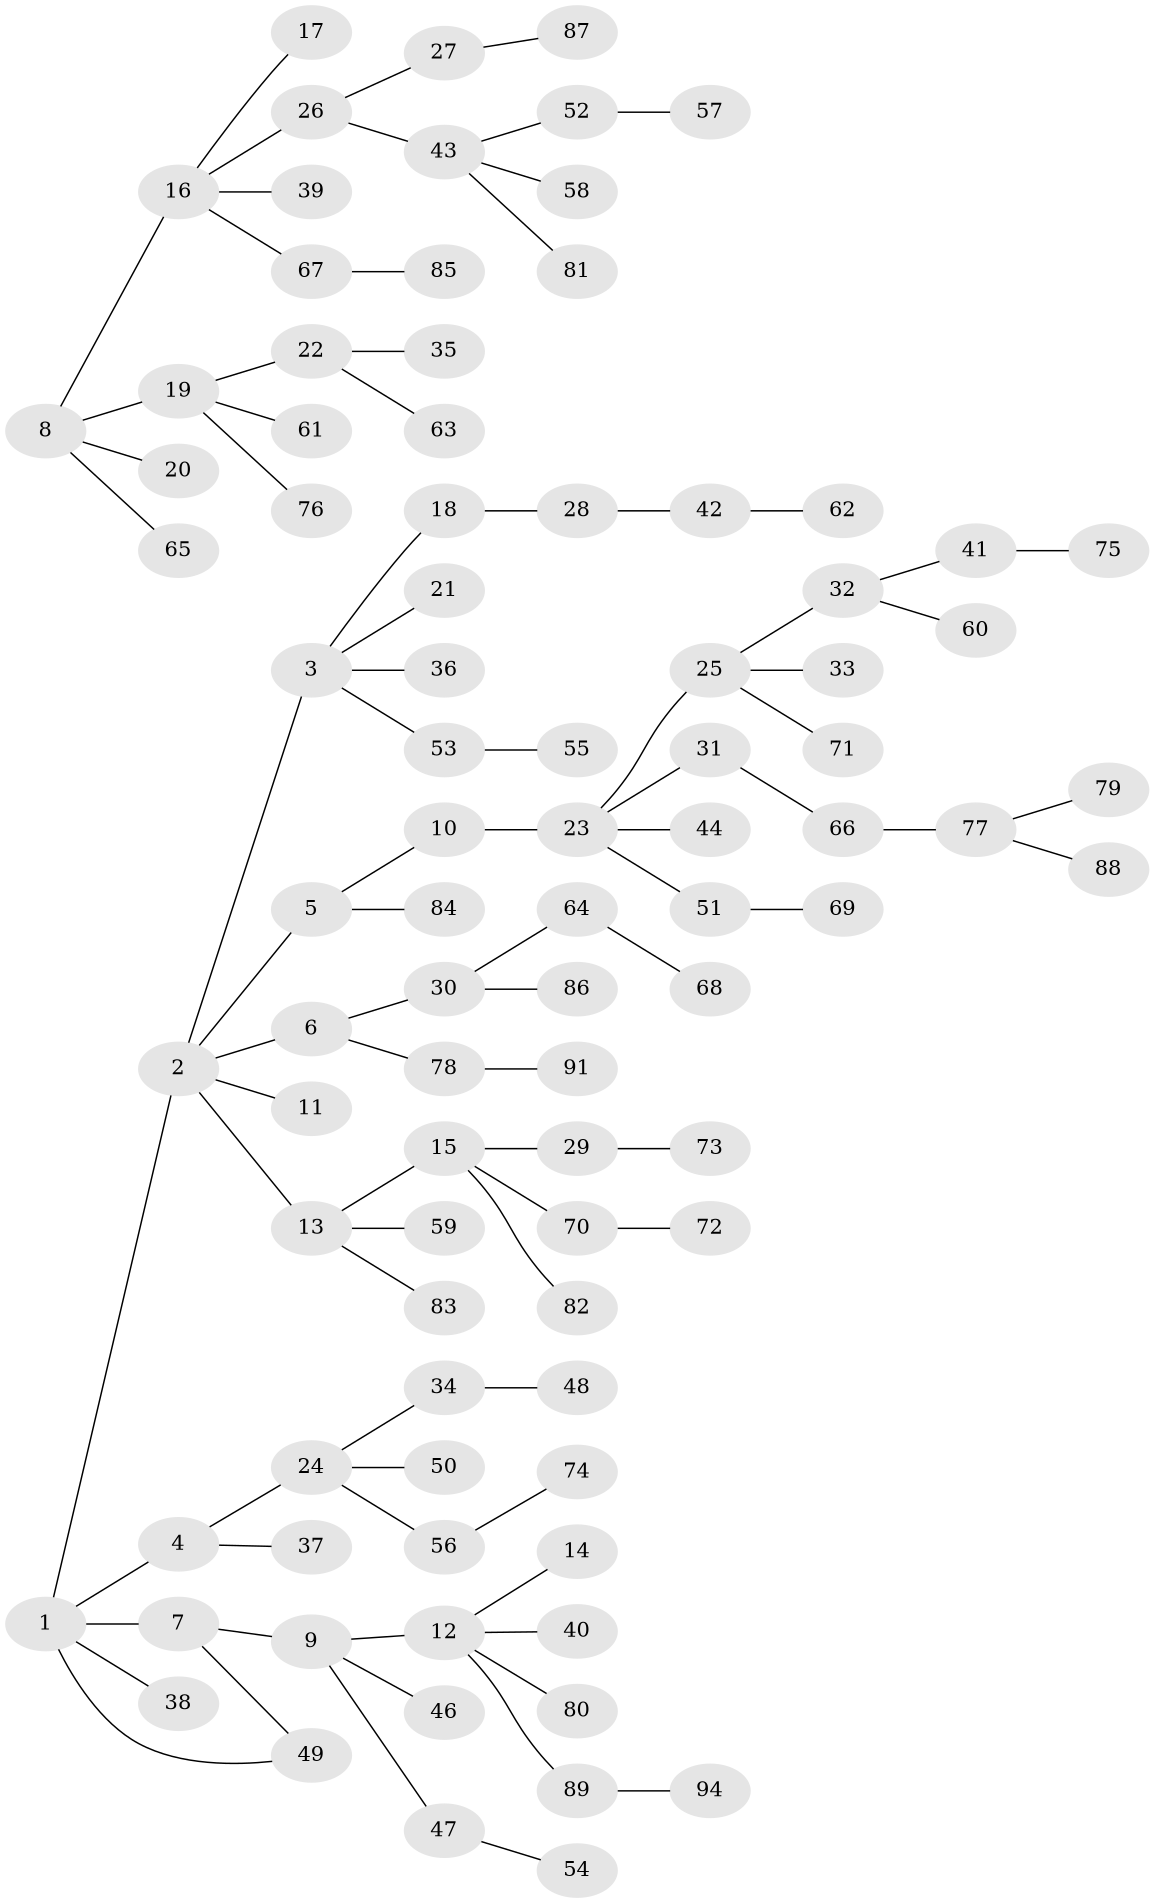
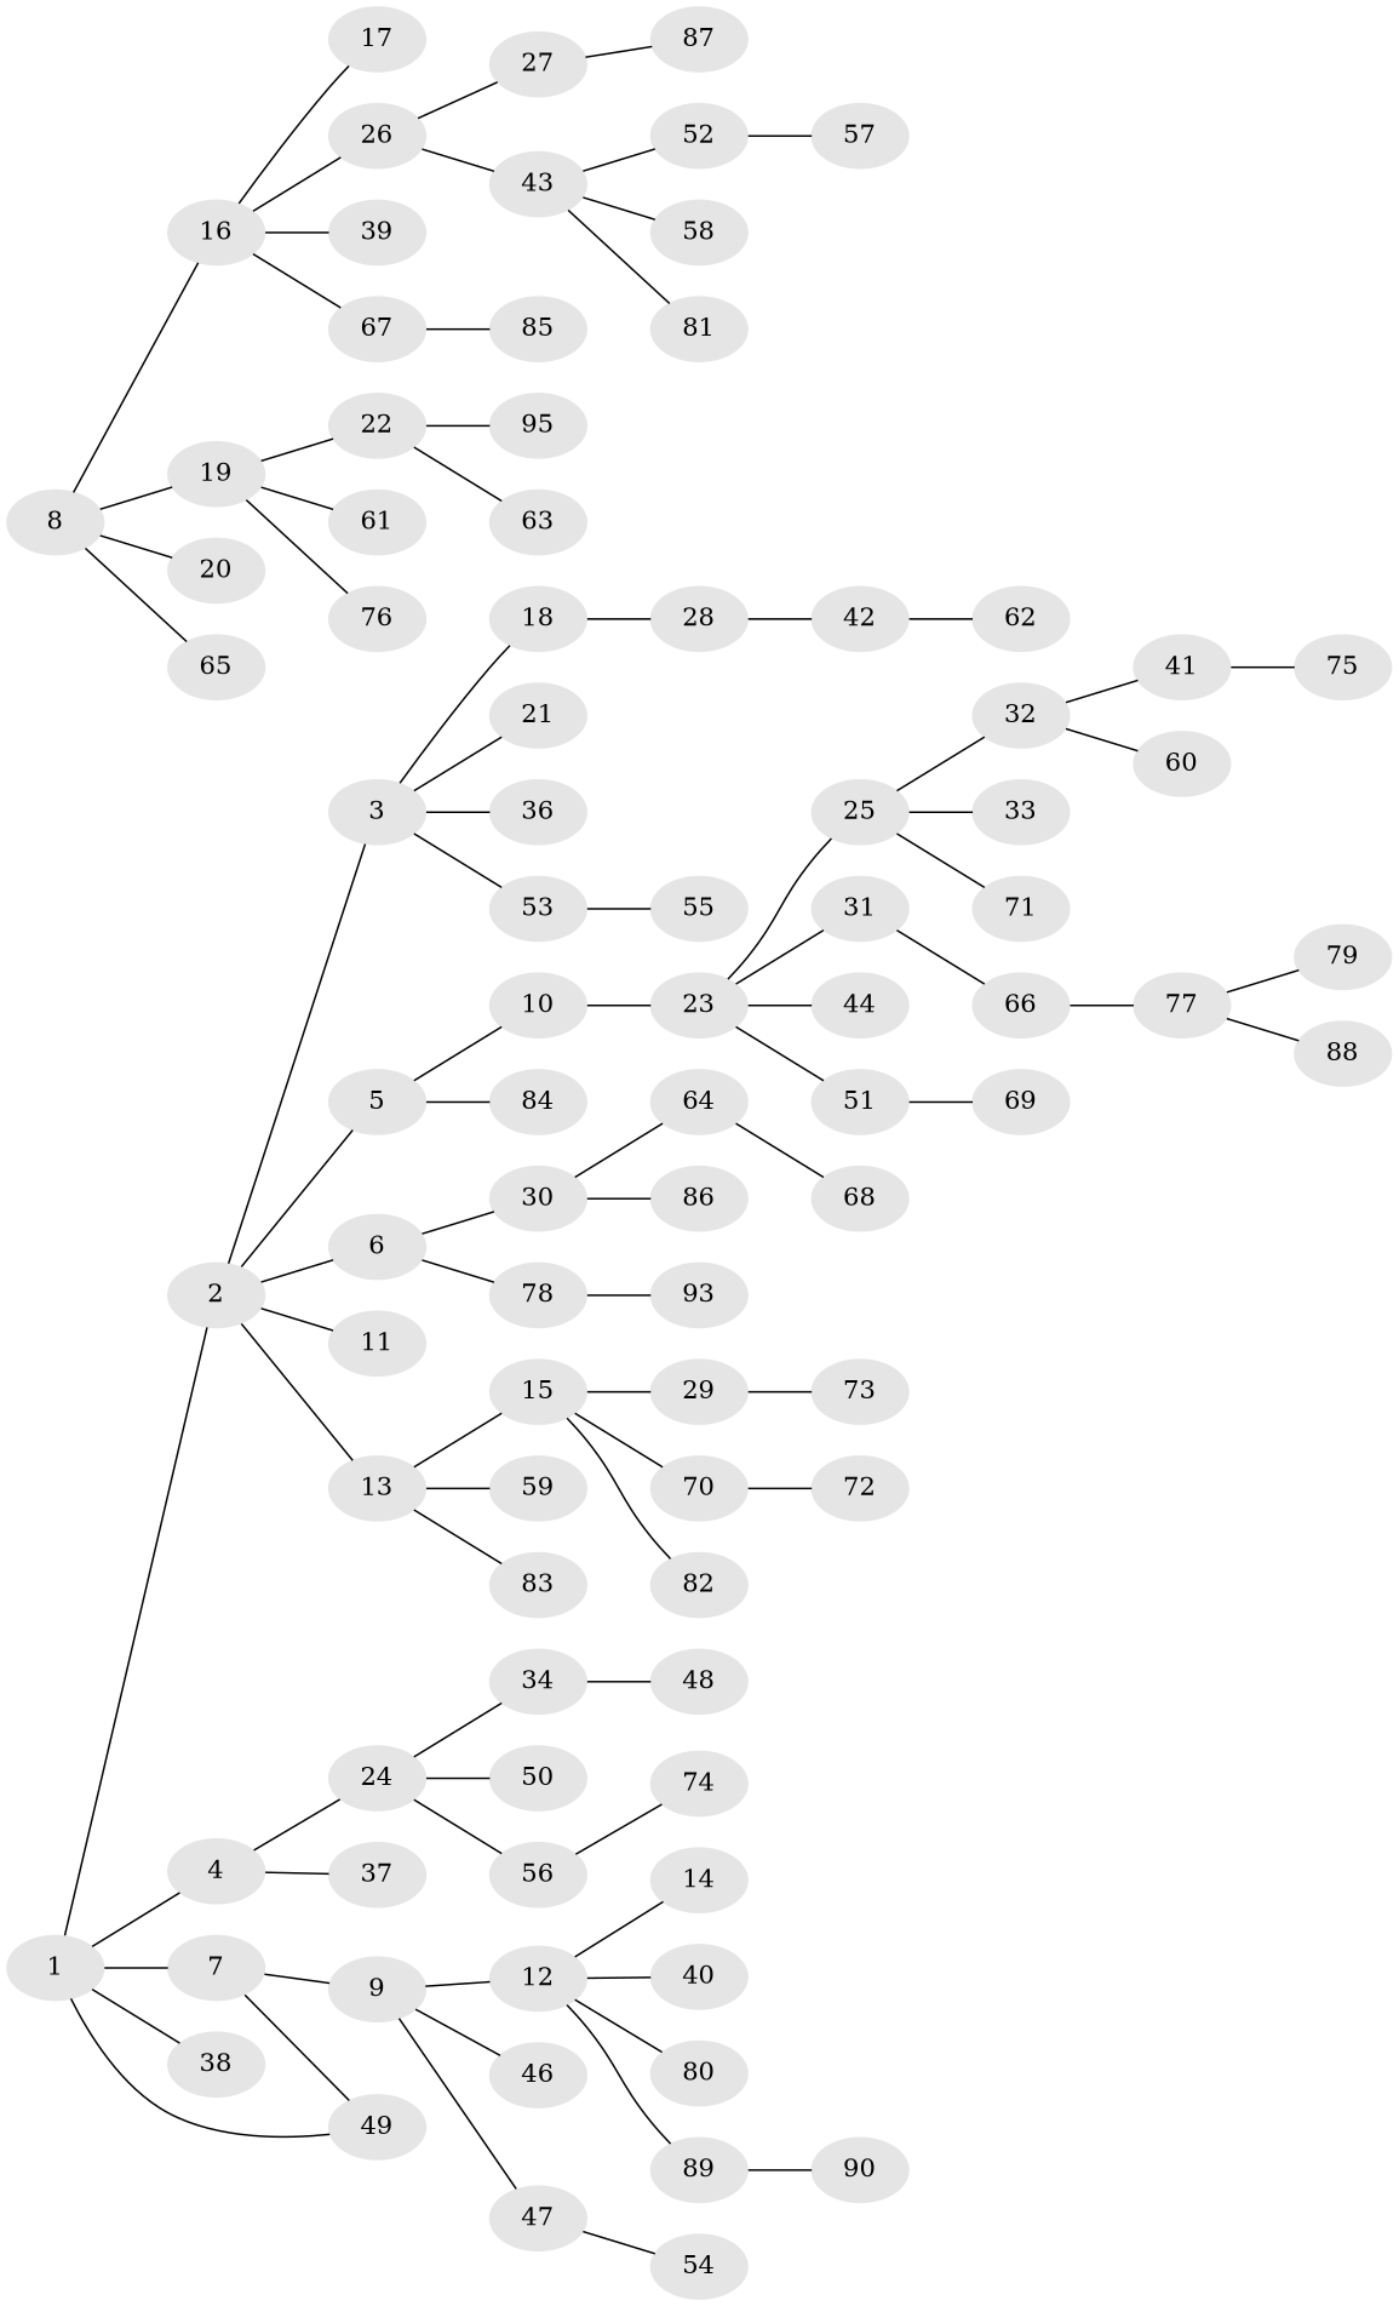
  graph {
    rankdir=LR
    node [color=gray90 style=filled]
    1
    2
    4
    7
    38
    49
    3
    5
    6
    11
    13
    24
    37
    9
    18
    21
    36
    53
    10
    84
    30
    78
    15
    59
    83
    28
    55
    34
    50
    56
    23
    64
    86
-   91
+   91 [label=93]
    8
    16
    19
    20
    65
    12
    46
    47
    17
    26
    39
    67
    22
    61
    76
    14
    40
    80
    89
    54
    25
    31
    44
    51
    29
    70
    82
    73
    72
    27
    43
    85
    42
-   35
+   35 [label=95]
    63
    32
    33
    71
    66
    69
    48
    74
    41
    60
    87
    52
    58
    81
    62
    68
    77
    75
-   90 [label=94]
+   90
    57
    79
    88
    1 -- 2
    1 -- 4
    1 -- 7
    1 -- 38
    1 -- 49
    2 -- 3
    2 -- 5
    2 -- 6
    2 -- 11
    2 -- 13
    4 -- 24
    4 -- 37
    7 -- 49
    7 -- 9
    3 -- 18
    3 -- 21
    3 -- 36
    3 -- 53
    5 -- 10
    5 -- 84
    6 -- 30
    6 -- 78
    13 -- 15
    13 -- 59
    13 -- 83
    24 -- 34
    24 -- 50
    24 -- 56
    9 -- 12
    9 -- 46
    9 -- 47
    18 -- 28
    53 -- 55
    10 -- 23
    30 -- 64
    30 -- 86
    78 -- 91
    15 -- 29
    15 -- 70
    15 -- 82
    28 -- 42
    34 -- 48
    56 -- 74
    23 -- 25
    23 -- 31
    23 -- 44
    23 -- 51
    64 -- 68
    8 -- 16
    8 -- 19
    8 -- 20
    8 -- 65
    16 -- 17
    16 -- 26
    16 -- 39
    16 -- 67
    19 -- 22
    19 -- 61
    19 -- 76
    12 -- 14
    12 -- 40
    12 -- 80
    12 -- 89
    47 -- 54
    26 -- 27
    26 -- 43
    67 -- 85
    22 -- 35
    22 -- 63
    89 -- 90
    25 -- 32
    25 -- 33
    25 -- 71
    31 -- 66
    51 -- 69
    29 -- 73
    70 -- 72
    27 -- 87
    43 -- 52
    43 -- 58
    43 -- 81
    42 -- 62
    32 -- 41
    32 -- 60
    66 -- 77
    41 -- 75
    52 -- 57
    77 -- 79
    77 -- 88
  }
